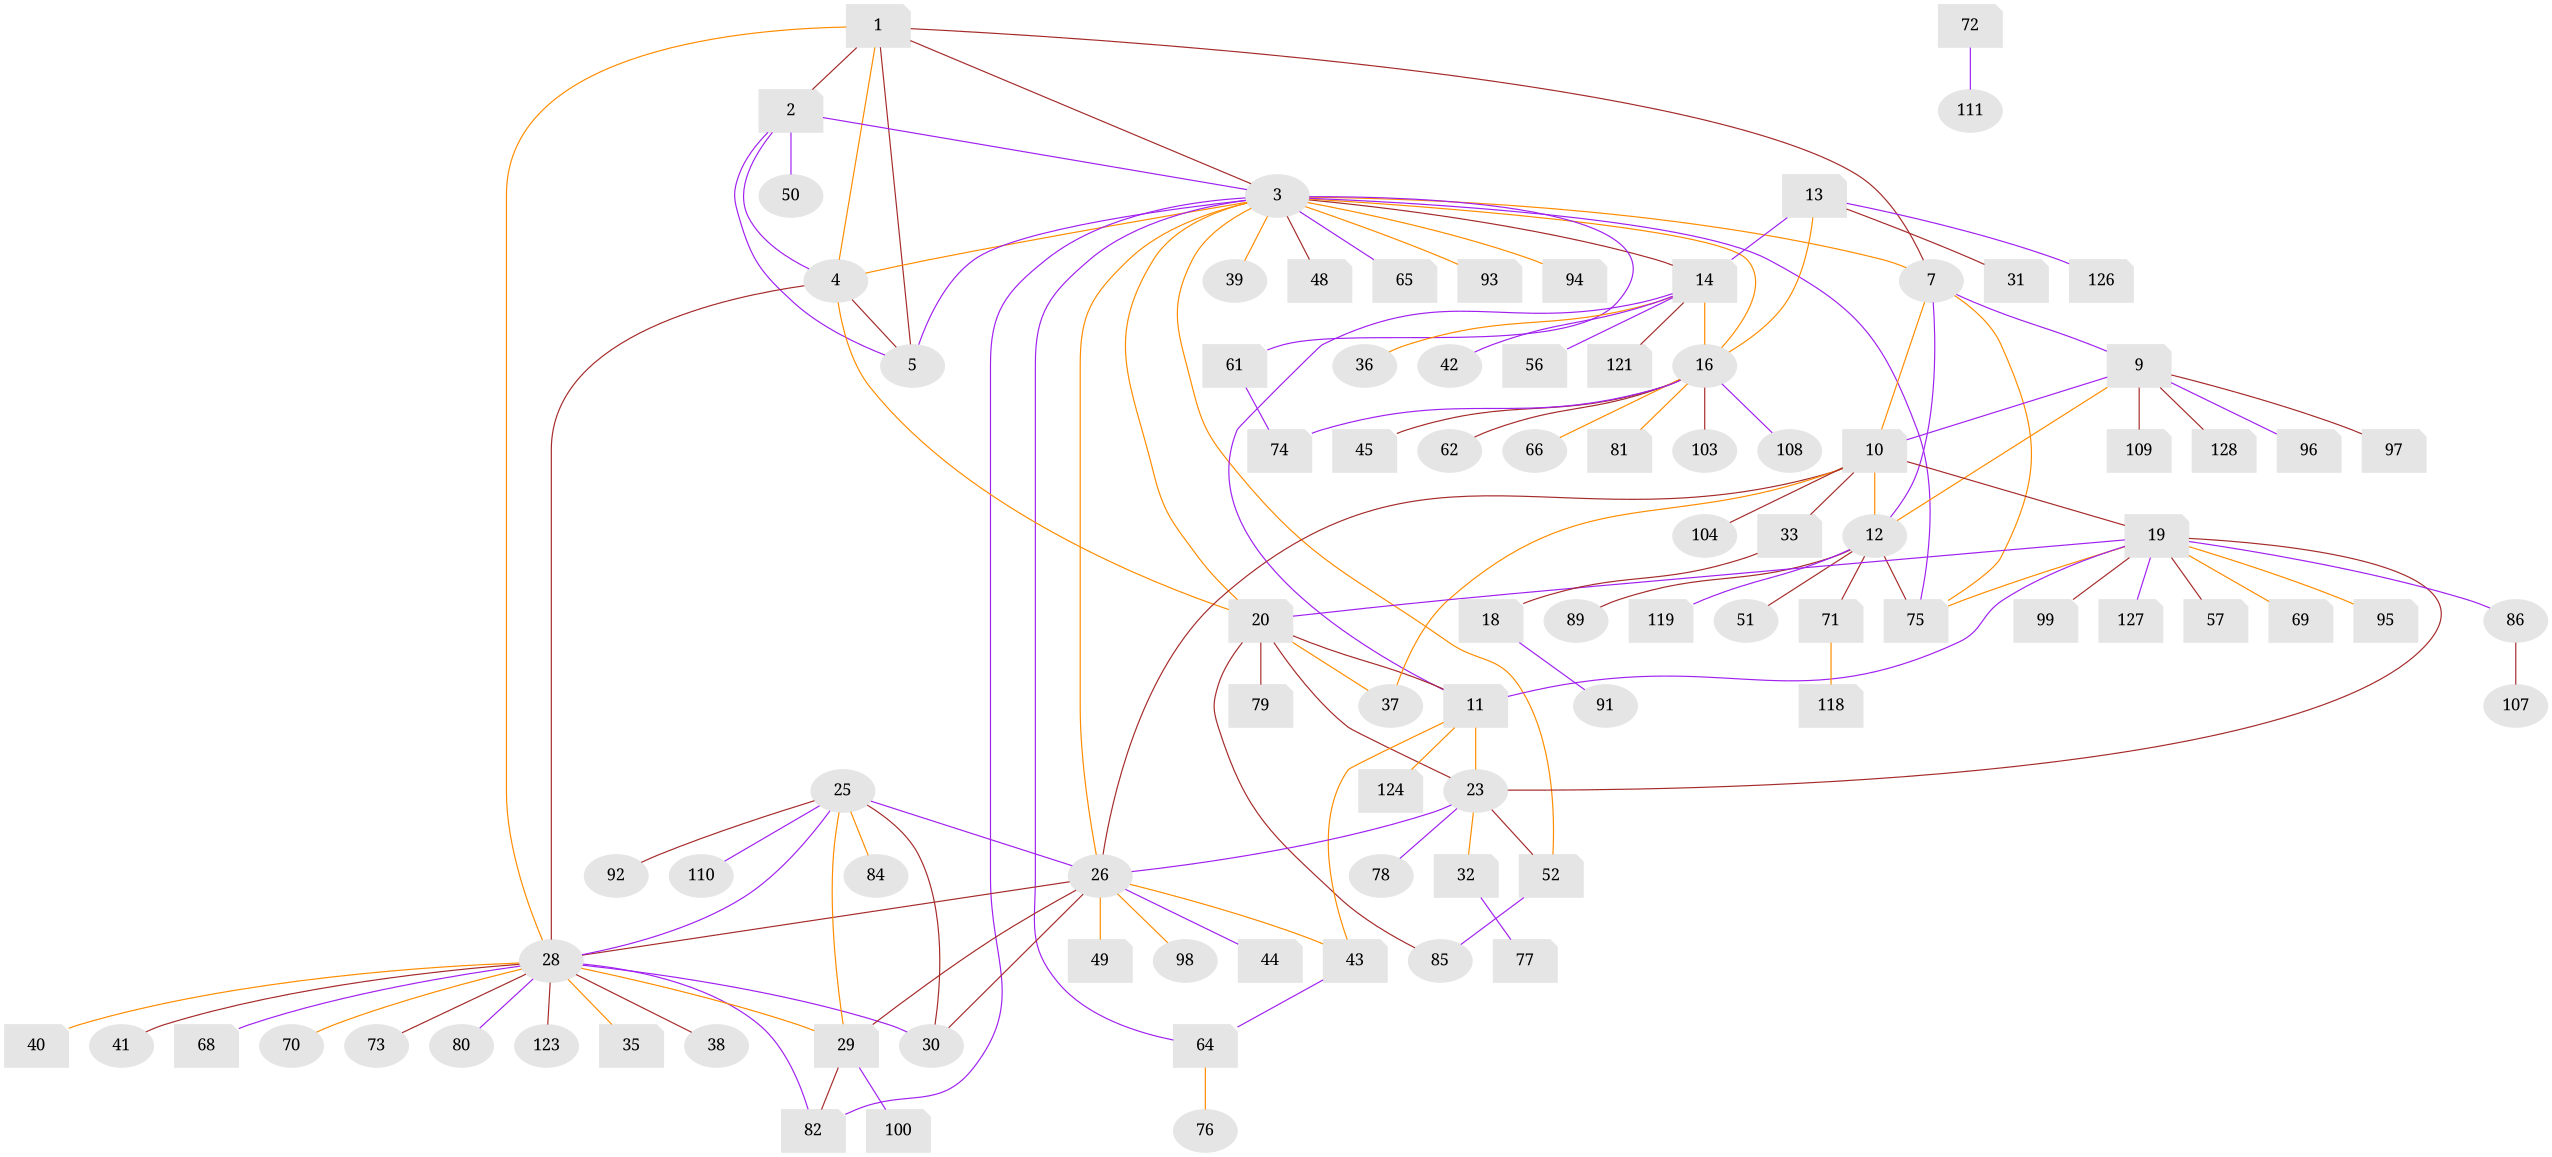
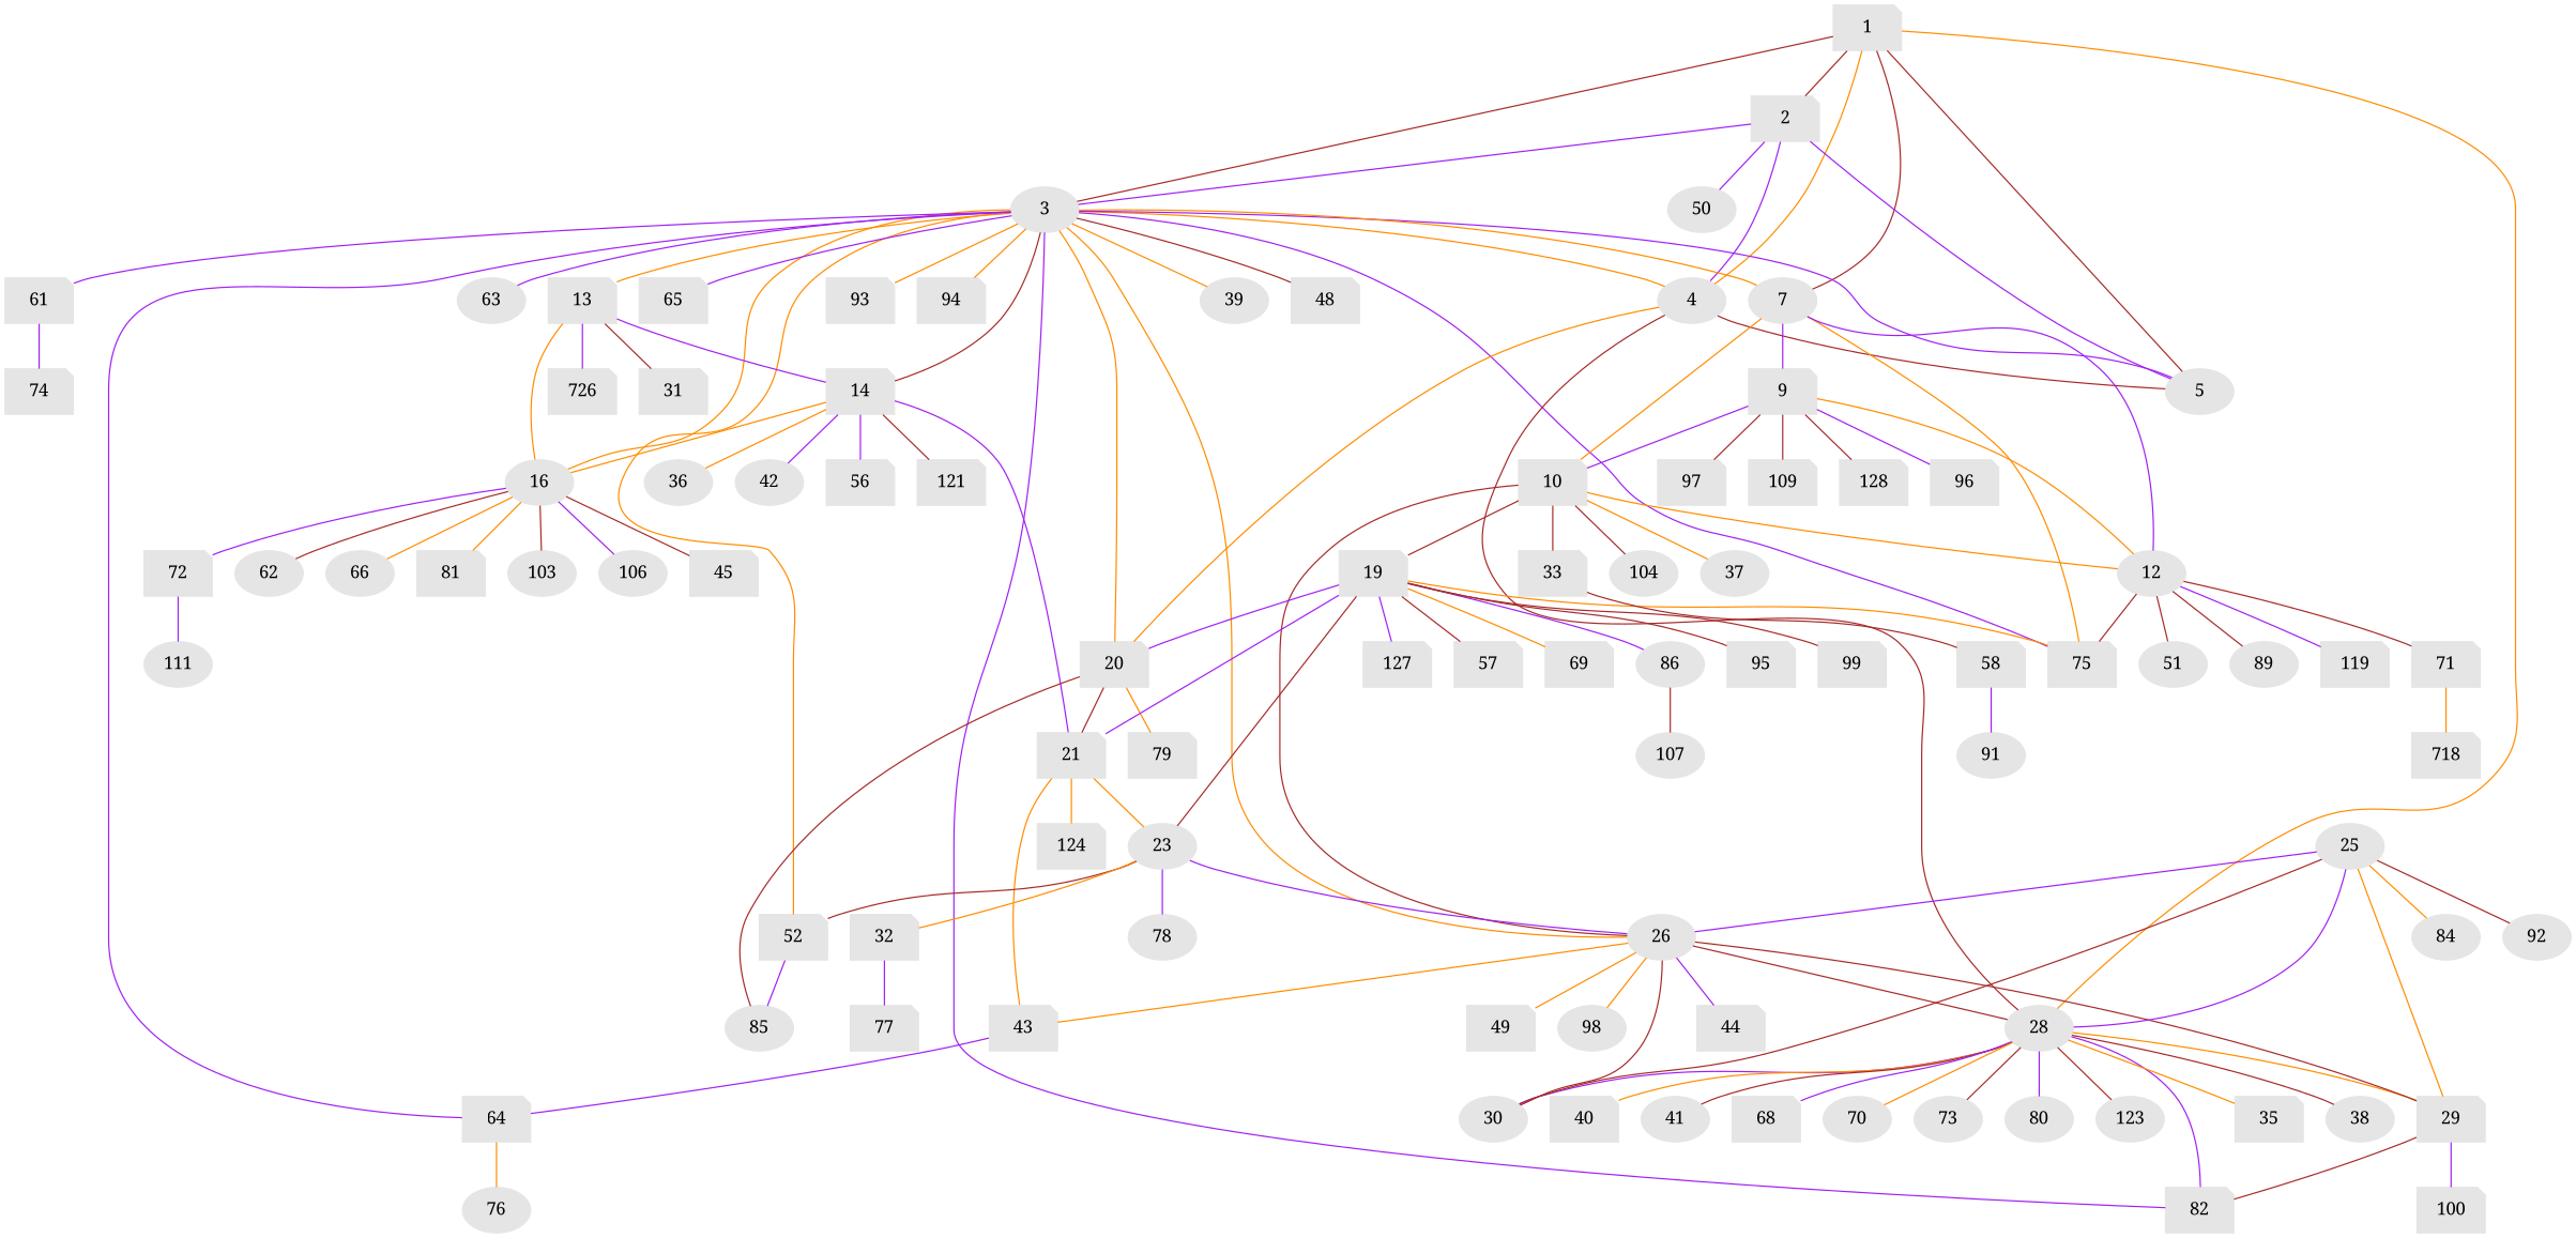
  graph {
    fontname="Noto Serif"
    node [color=gray90 fontname="Noto Serif" shape=note style=filled]
    edge [color=brown fontname="Noto Serif"]
    1 [super="+6"]
    2 [super="+54"]
    3 [shape=ellipse super="+18"]
    4 [shape=ellipse super="+106"]
    5 [shape=ellipse]
    7 [shape=ellipse super="+8"]
    28 [shape=ellipse super="+102"]
    50 [shape=ellipse]
    13 [super="+114"]
    14 [super="+15"]
    16 [shape=ellipse super="+17"]
    20 [super="+88"]
    26 [shape=ellipse super="+27"]
    39 [shape=ellipse]
    48
    52 [super="+117"]
    61
+   63 [shape=ellipse]
    64 [super="+90"]
    65
    75 [super="+112"]
    82
    93
    94
    9 [super="+53"]
    10 [super="+11"]
    12 [shape=ellipse super="+87"]
    29 [super="+67"]
    30 [shape=ellipse]
    35 [super="+46"]
    38 [shape=ellipse]
    40 [super="+59"]
    41 [shape=ellipse]
    68 [super="+115"]
    70 [shape=ellipse]
    73 [shape=ellipse]
    80 [shape=ellipse super="+105"]
    123 [shape=ellipse]
    31 [super="+113"]
-   126
-   21 [super="+122" label=11]
+   126 [label=726]
+   21 [super="+122"]
    36 [shape=ellipse]
    42 [shape=ellipse]
    56
    121
    45
    62 [shape=ellipse]
    66 [shape=ellipse]
    72
    81
    103 [shape=ellipse]
-   108 [shape=ellipse]
+   108 [shape=ellipse label=106]
    37 [shape=ellipse]
    23 [shape=ellipse super="+24"]
    79
    85 [shape=ellipse]
    43 [super="+47"]
    44
    49
    98 [shape=ellipse]
    74
    76 [shape=ellipse]
    96 [super="+120"]
    97
    109
    128
    19 [super="+22"]
    33 [super="+34"]
    104 [shape=ellipse]
    51 [shape=ellipse]
    71 [super="+83"]
    89 [shape=ellipse]
    119
    57
    69
    86 [shape=ellipse]
    95
    99
    127
-   58 [super="+60" label=18]
-   118
+   58 [super="+60"]
+   118 [label=718]
    124
    111 [shape=ellipse]
    32
    78 [shape=ellipse]
    107 [shape=ellipse]
    77
    25 [shape=ellipse super="+55"]
    84 [shape=ellipse]
    92 [shape=ellipse]
-   110 [shape=ellipse]
    100
    91 [shape=ellipse super="+116"]
    1 -- 2 [weight=2]
    1 -- 3 [weight=2]
    1 -- 4 [color=darkorange weight=2]
    1 -- 5 [weight=2]
    1 -- 7
    1 -- 28 [color=darkorange]
    2 -- 3 [color=purple]
    2 -- 4 [color=purple]
    2 -- 5 [color=purple]
    2 -- 50 [color=purple]
    3 -- 4 [color=darkorange]
    3 -- 5 [color=purple]
    3 -- 7 [color=darkorange]
+   3 -- 13 [color=darkorange]
    3 -- 14 [weight=2]
    3 -- 16 [color=darkorange weight=2]
    3 -- 20 [color=darkorange]
    3 -- 26 [color=darkorange]
    3 -- 39 [color=darkorange]
    3 -- 48
    3 -- 52 [color=darkorange]
    3 -- 61 [color=purple]
+   3 -- 63 [color=purple]
    3 -- 64 [color=purple]
    3 -- 65 [color=purple]
    3 -- 75 [color=purple]
    3 -- 82 [color=purple]
    3 -- 93 [color=darkorange]
    3 -- 94 [color=darkorange]
    4 -- 5
    4 -- 28
    4 -- 20 [color=darkorange]
    7 -- 75 [color=darkorange]
    7 -- 9 [color=purple weight=2]
    7 -- 10 [color=darkorange weight=4]
    7 -- 12 [color=purple weight=2]
    28 -- 82 [color=purple]
    28 -- 29 [color=darkorange]
    28 -- 30 [color=purple]
    28 -- 35 [color=darkorange]
    28 -- 38
    28 -- 40 [color=darkorange]
    28 -- 41
    28 -- 68 [color=purple]
    28 -- 70 [color=darkorange]
    28 -- 73
    28 -- 80 [color=purple]
    28 -- 123
    13 -- 14 [color=purple weight=2]
    13 -- 16 [color=darkorange weight=2]
    13 -- 31
    13 -- 126 [color=purple]
    14 -- 16 [color=darkorange weight=4]
    14 -- 21 [color=purple]
    14 -- 36 [color=darkorange]
    14 -- 42 [color=purple]
    14 -- 56 [color=purple]
    14 -- 121
    16 -- 45
    16 -- 62
    16 -- 66 [color=darkorange]
-   16 -- 74 [color=purple]
+   16 -- 72 [color=purple]
    16 -- 81 [color=darkorange]
    16 -- 103
    16 -- 108 [color=purple]
    20 -- 21
-   20 -- 37 [color=darkorange]
-   20 -- 23 [weight=2]
-   20 -- 79
+   20 -- 79 [color=darkorange]
    20 -- 85
    26 -- 28 [weight=2]
    26 -- 29 [weight=2]
    26 -- 30 [weight=2]
    26 -- 43 [color=darkorange]
    26 -- 44 [color=purple]
    26 -- 49 [color=darkorange]
    26 -- 98 [color=darkorange]
    52 -- 85 [color=purple]
    61 -- 74 [color=purple]
    64 -- 76 [color=darkorange]
    9 -- 10 [color=purple weight=2]
    9 -- 12 [color=darkorange]
    9 -- 96 [color=purple]
    9 -- 97
    9 -- 109
    9 -- 128
    10 -- 26
    10 -- 12 [color=darkorange weight=2]
    10 -- 37 [color=darkorange]
    10 -- 19
    10 -- 33
    10 -- 104
    12 -- 75
    12 -- 51
    12 -- 71
    12 -- 89
    12 -- 119 [color=purple]
    29 -- 82
    29 -- 100 [color=purple]
    21 -- 23 [color=darkorange weight=2]
    21 -- 43 [color=darkorange]
    21 -- 124 [color=darkorange]
    72 -- 111 [color=purple]
    23 -- 26 [color=purple]
    23 -- 52
    23 -- 32 [color=darkorange]
    23 -- 78 [color=purple]
    43 -- 64 [color=purple]
    19 -- 20 [color=purple weight=2]
    19 -- 75 [color=darkorange]
    19 -- 21 [color=purple weight=2]
    19 -- 23 [weight=4]
    19 -- 57
    19 -- 69 [color=darkorange]
    19 -- 86 [color=purple]
-   19 -- 95 [color=darkorange]
+   19 -- 95
    19 -- 99
    19 -- 127 [color=purple]
    33 -- 58
    71 -- 118 [color=darkorange]
    86 -- 107
    58 -- 91 [color=purple]
    32 -- 77 [color=purple]
    25 -- 28 [color=purple]
    25 -- 26 [color=purple weight=2]
    25 -- 29 [color=darkorange]
    25 -- 30
    25 -- 84 [color=darkorange]
    25 -- 92
-   25 -- 110 [color=purple]
  }
